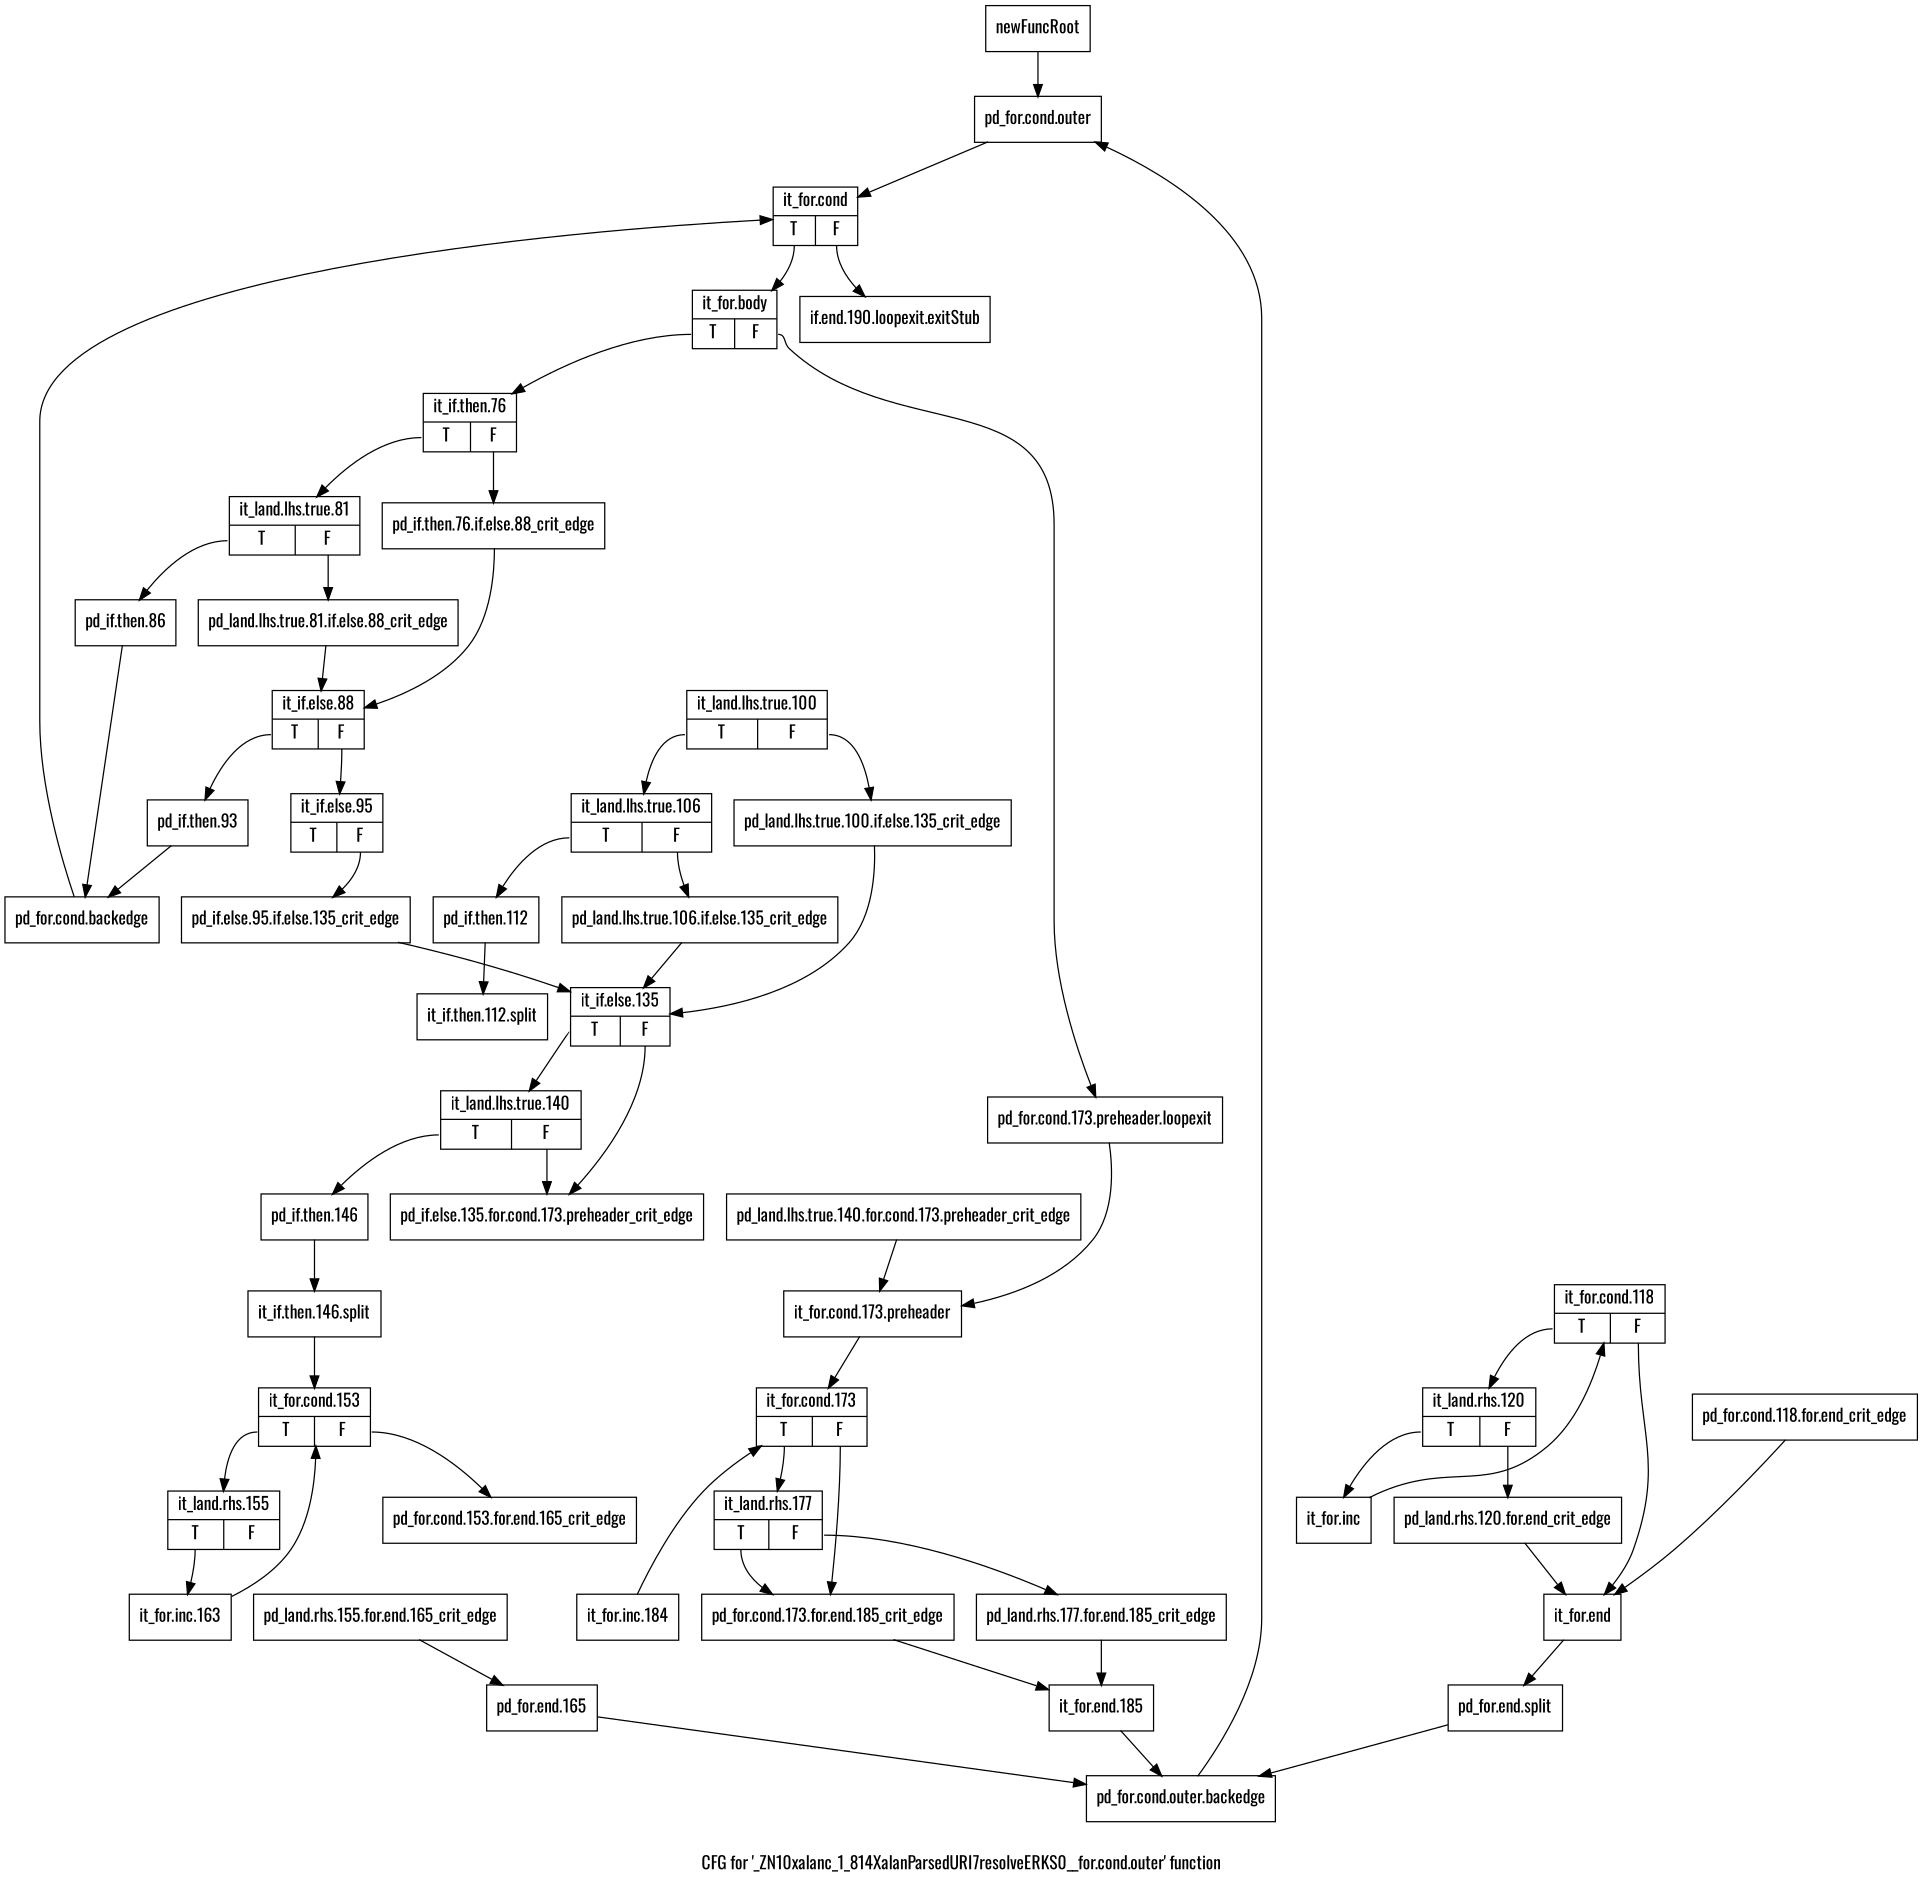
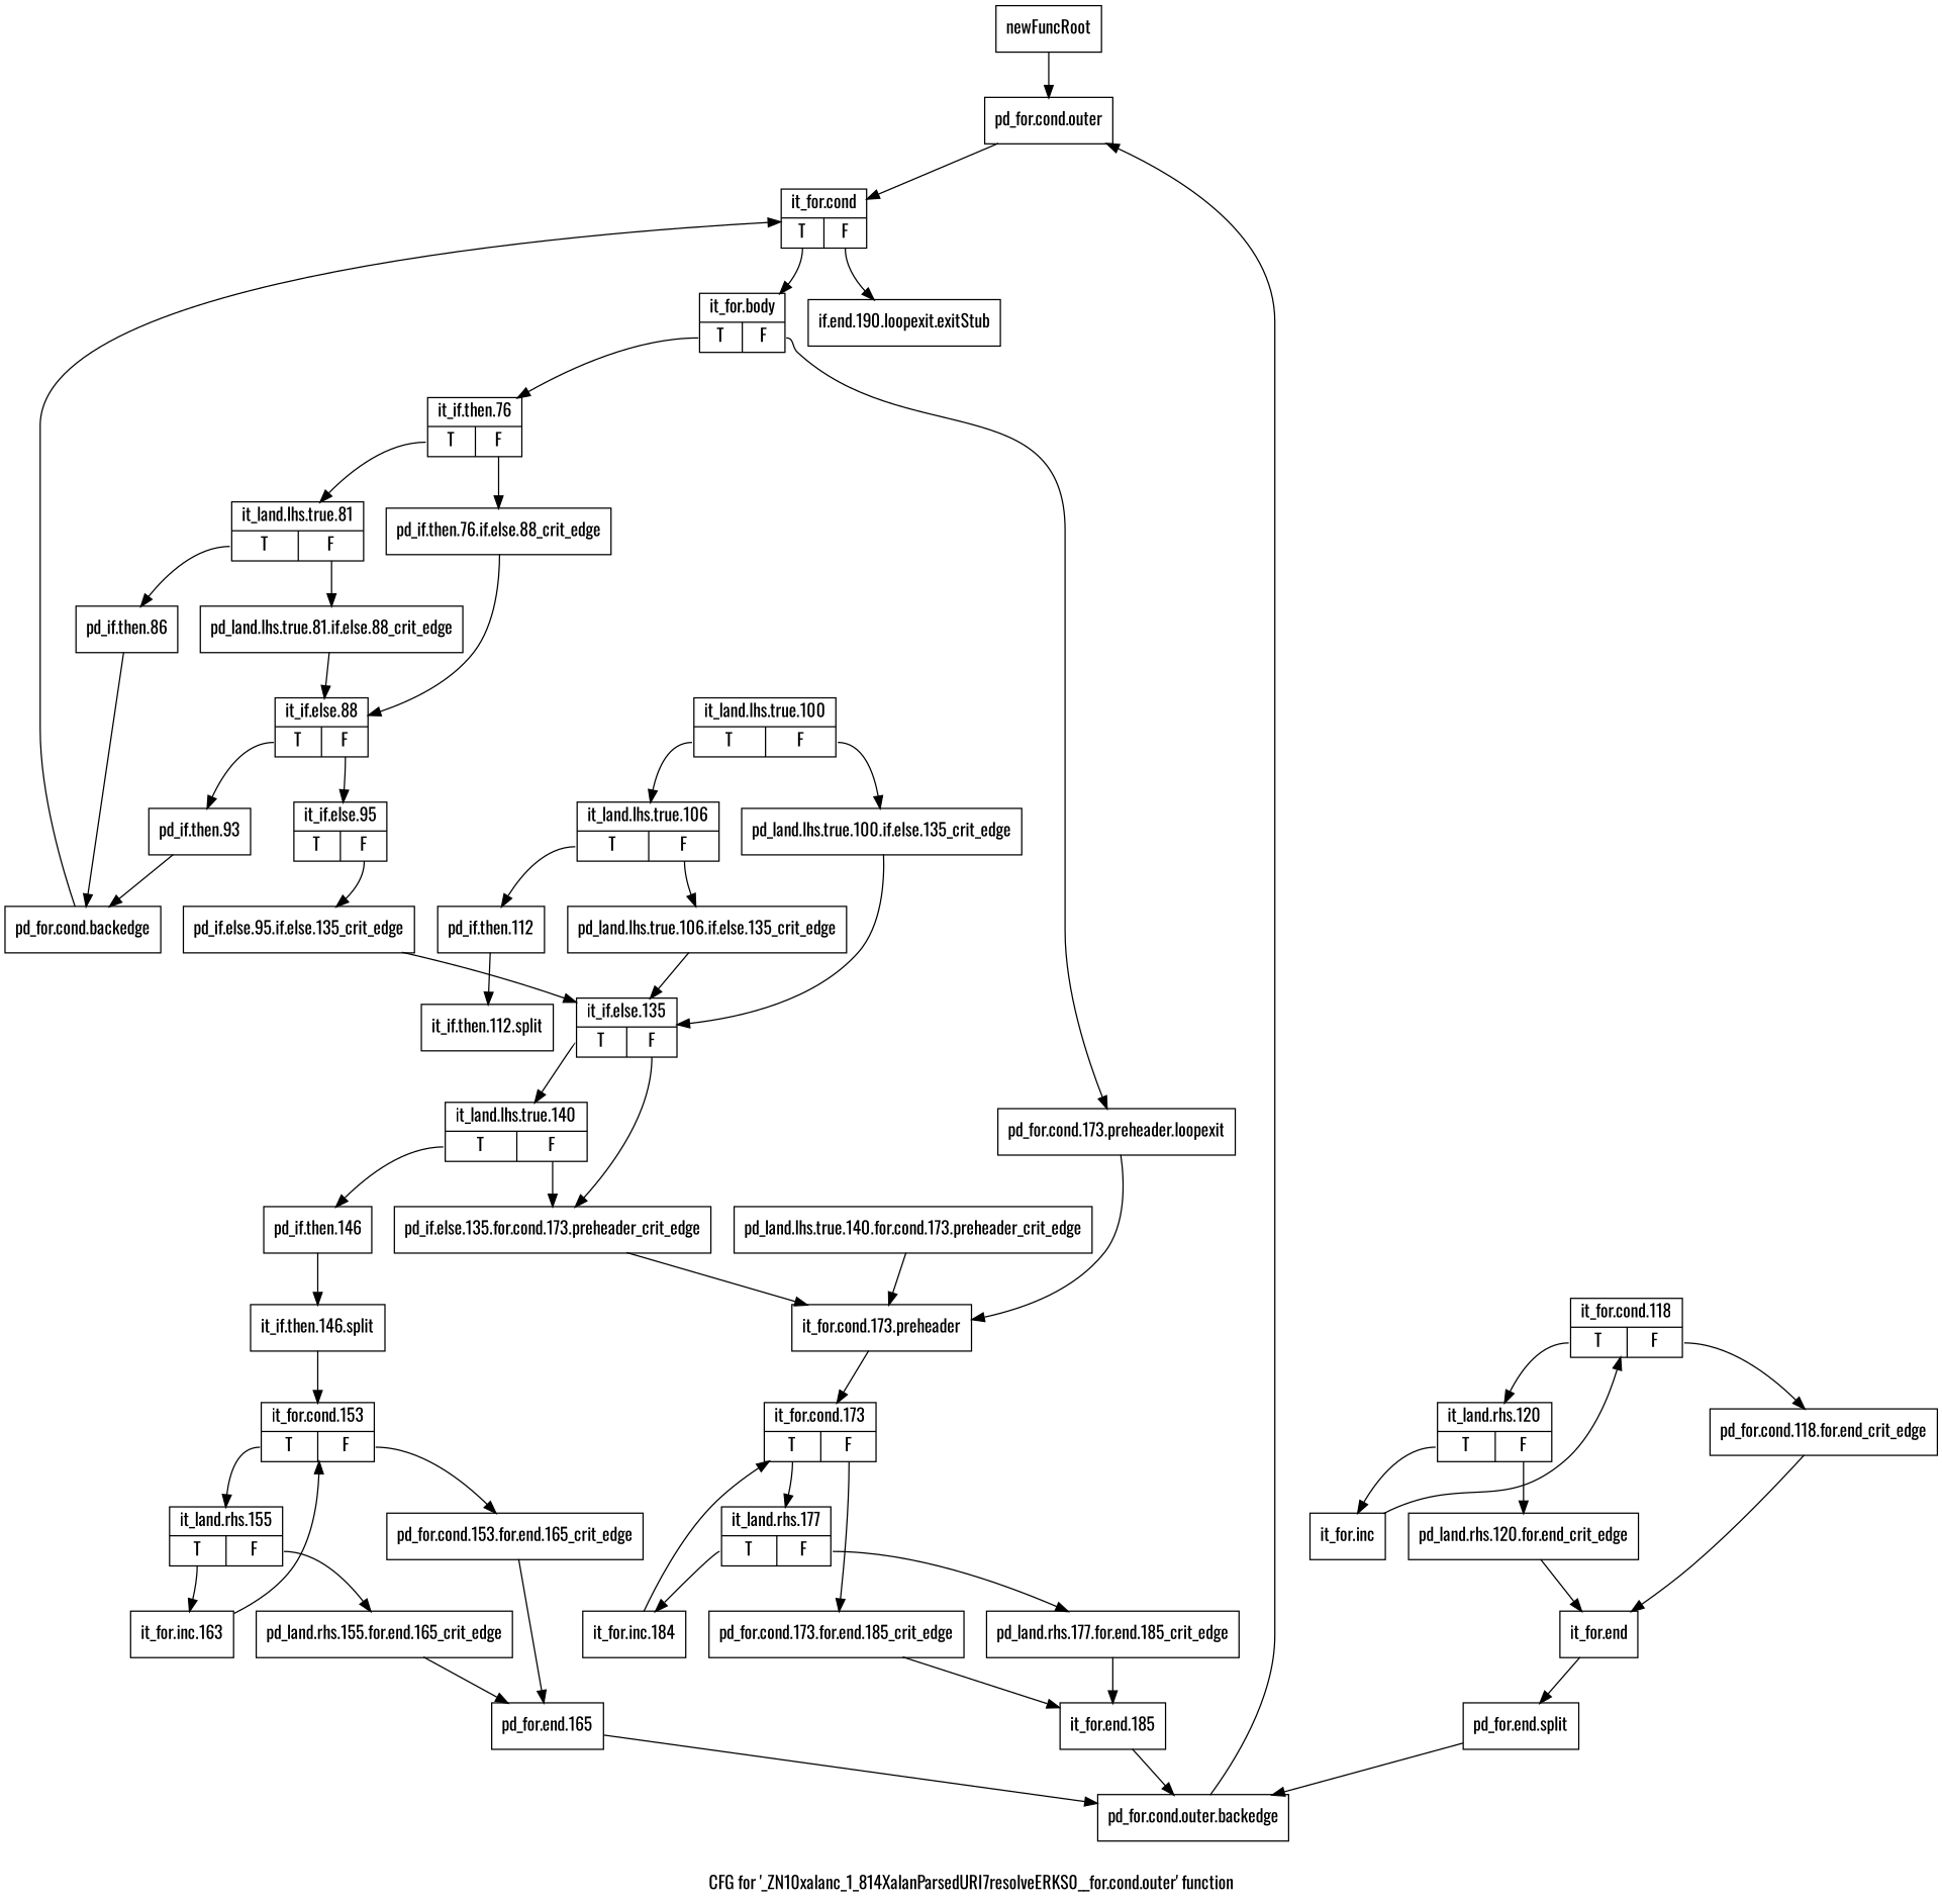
  digraph {
    fontname=Oswald
    label="CFG for '_ZN10xalanc_1_814XalanParsedURI7resolveERKS0__for.cond.outer' function"
    node [fontname=Oswald shape=record]
    edge [fontname=Oswald]
    n1 [label="{newFuncRoot}"]
    n2 [label="{pd_for.cond.outer}"]
    n3 [label="{it_for.cond|{<s0>T|<s1>F}}"]
    n4 [label="{if.end.190.loopexit.exitStub}"]
    n5 [label="{it_for.body|{<s0>T|<s1>F}}"]
    n6 [label="{it_if.then.76|{<s0>T|<s1>F}}"]
    n7 [label="{pd_for.cond.173.preheader.loopexit}"]
    n8 [label="{it_land.lhs.true.81|{<s0>T|<s1>F}}"]
    n9 [label="{pd_if.then.76.if.else.88_crit_edge}"]
    n10 [label="{it_for.cond.173.preheader}"]
    n11 [label="{pd_if.then.86}"]
    n12 [label="{pd_land.lhs.true.81.if.else.88_crit_edge}"]
    n13 [label="{it_if.else.88|{<s0>T|<s1>F}}"]
    n14 [label="{it_for.cond.173|{<s0>T|<s1>F}}"]
    n15 [label="{it_land.rhs.177|{<s0>T|<s1>F}}"]
    n16 [label="{pd_for.cond.173.for.end.185_crit_edge}"]
    n17 [label="{pd_for.cond.backedge}"]
    n18 [label="{pd_if.then.93}"]
    n19 [label="{it_if.else.95|{<s0>T|<s1>F}}"]
    n20 [label="{pd_if.else.95.if.else.135_crit_edge}"]
    n21 [label="{it_land.lhs.true.100|{<s0>T|<s1>F}}"]
    n22 [label="{it_land.lhs.true.106|{<s0>T|<s1>F}}"]
    n23 [label="{pd_land.lhs.true.100.if.else.135_crit_edge}"]
    n24 [label="{it_if.else.135|{<s0>T|<s1>F}}"]
    n25 [label="{pd_if.then.112}"]
    n26 [label="{pd_land.lhs.true.106.if.else.135_crit_edge}"]
    n27 [label="{it_land.lhs.true.140|{<s0>T|<s1>F}}"]
    n28 [label="{pd_if.else.135.for.cond.173.preheader_crit_edge}"]
    n29 [label="{pd_if.then.146}"]
    n30 [label="{it_if.then.112.split}"]
    n31 [label="{it_if.then.146.split}"]
    n32 [label="{pd_land.lhs.true.140.for.cond.173.preheader_crit_edge}"]
    n33 [label="{it_for.cond.153|{<s0>T|<s1>F}}"]
    n34 [label="{it_for.inc.184}"]
    n35 [label="{pd_land.rhs.177.for.end.185_crit_edge}"]
    n36 [label="{it_for.end.185}"]
    n37 [label="{pd_for.cond.outer.backedge}"]
    n38 [label="{it_land.rhs.155|{<s0>T|<s1>F}}"]
    n39 [label="{pd_for.cond.153.for.end.165_crit_edge}"]
    n40 [label="{it_for.inc.163}"]
    n41 [label="{pd_land.rhs.155.for.end.165_crit_edge}"]
    n42 [label="{pd_for.end.165}"]
    n43 [label="{it_for.cond.118|{<s0>T|<s1>F}}"]
    n44 [label="{it_land.rhs.120|{<s0>T|<s1>F}}"]
    n45 [label="{pd_for.cond.118.for.end_crit_edge}"]
    n46 [label="{it_for.inc}"]
    n47 [label="{pd_land.rhs.120.for.end_crit_edge}"]
    n48 [label="{it_for.end}"]
    n49 [label="{pd_for.end.split}"]
    n1 -> n2
    n2 -> n3
    n3 -> n4 [tailport=s1]
    n3 -> n5 [tailport=s0]
    n5 -> n6 [tailport=s0]
    n5 -> n7 [tailport=s1]
    n6 -> n8 [tailport=s0]
    n6 -> n9 [tailport=s1]
    n7 -> n10
    n8 -> n11 [tailport=s0]
    n8 -> n12 [tailport=s1]
    n9 -> n13
    n10 -> n14
    n11 -> n17
    n12 -> n13
    n13 -> n18 [tailport=s0]
    n13 -> n19 [tailport=s1]
    n14 -> n15 [tailport=s0]
    n14 -> n16 [tailport=s1]
-   n15 -> n16 [tailport=s0]
+   n15 -> n34 [tailport=s0]
    n15 -> n35 [tailport=s1]
    n16 -> n36
    n17 -> n3
    n18 -> n17
    n19 -> n20 [tailport=s1]
    n20 -> n24
    n21 -> n22 [tailport=s0]
    n21 -> n23 [tailport=s1]
    n22 -> n25 [tailport=s0]
    n22 -> n26 [tailport=s1]
    n23 -> n24
    n24 -> n27 [tailport=s0]
    n24 -> n28 [tailport=s1]
    n25 -> n30
    n26 -> n24
    n27 -> n28 [tailport=s1]
    n27 -> n29 [tailport=s0]
+   n28 -> n10
    n29 -> n31
    n31 -> n33
    n32 -> n10
    n33 -> n38 [tailport=s0]
    n33 -> n39 [tailport=s1]
    n34 -> n14
    n35 -> n36
    n36 -> n37
    n37 -> n2
    n38 -> n40 [tailport=s0]
+   n38 -> n41 [tailport=s1]
+   n39 -> n42
    n40 -> n33
    n41 -> n42
    n42 -> n37
    n43 -> n44 [tailport=s0]
-   n43 -> n48 [tailport=s1]
+   n43 -> n45 [tailport=s1]
    n44 -> n46 [tailport=s0]
    n44 -> n47 [tailport=s1]
    n45 -> n48
    n46 -> n43
    n47 -> n48
    n48 -> n49
    n49 -> n37
  }
